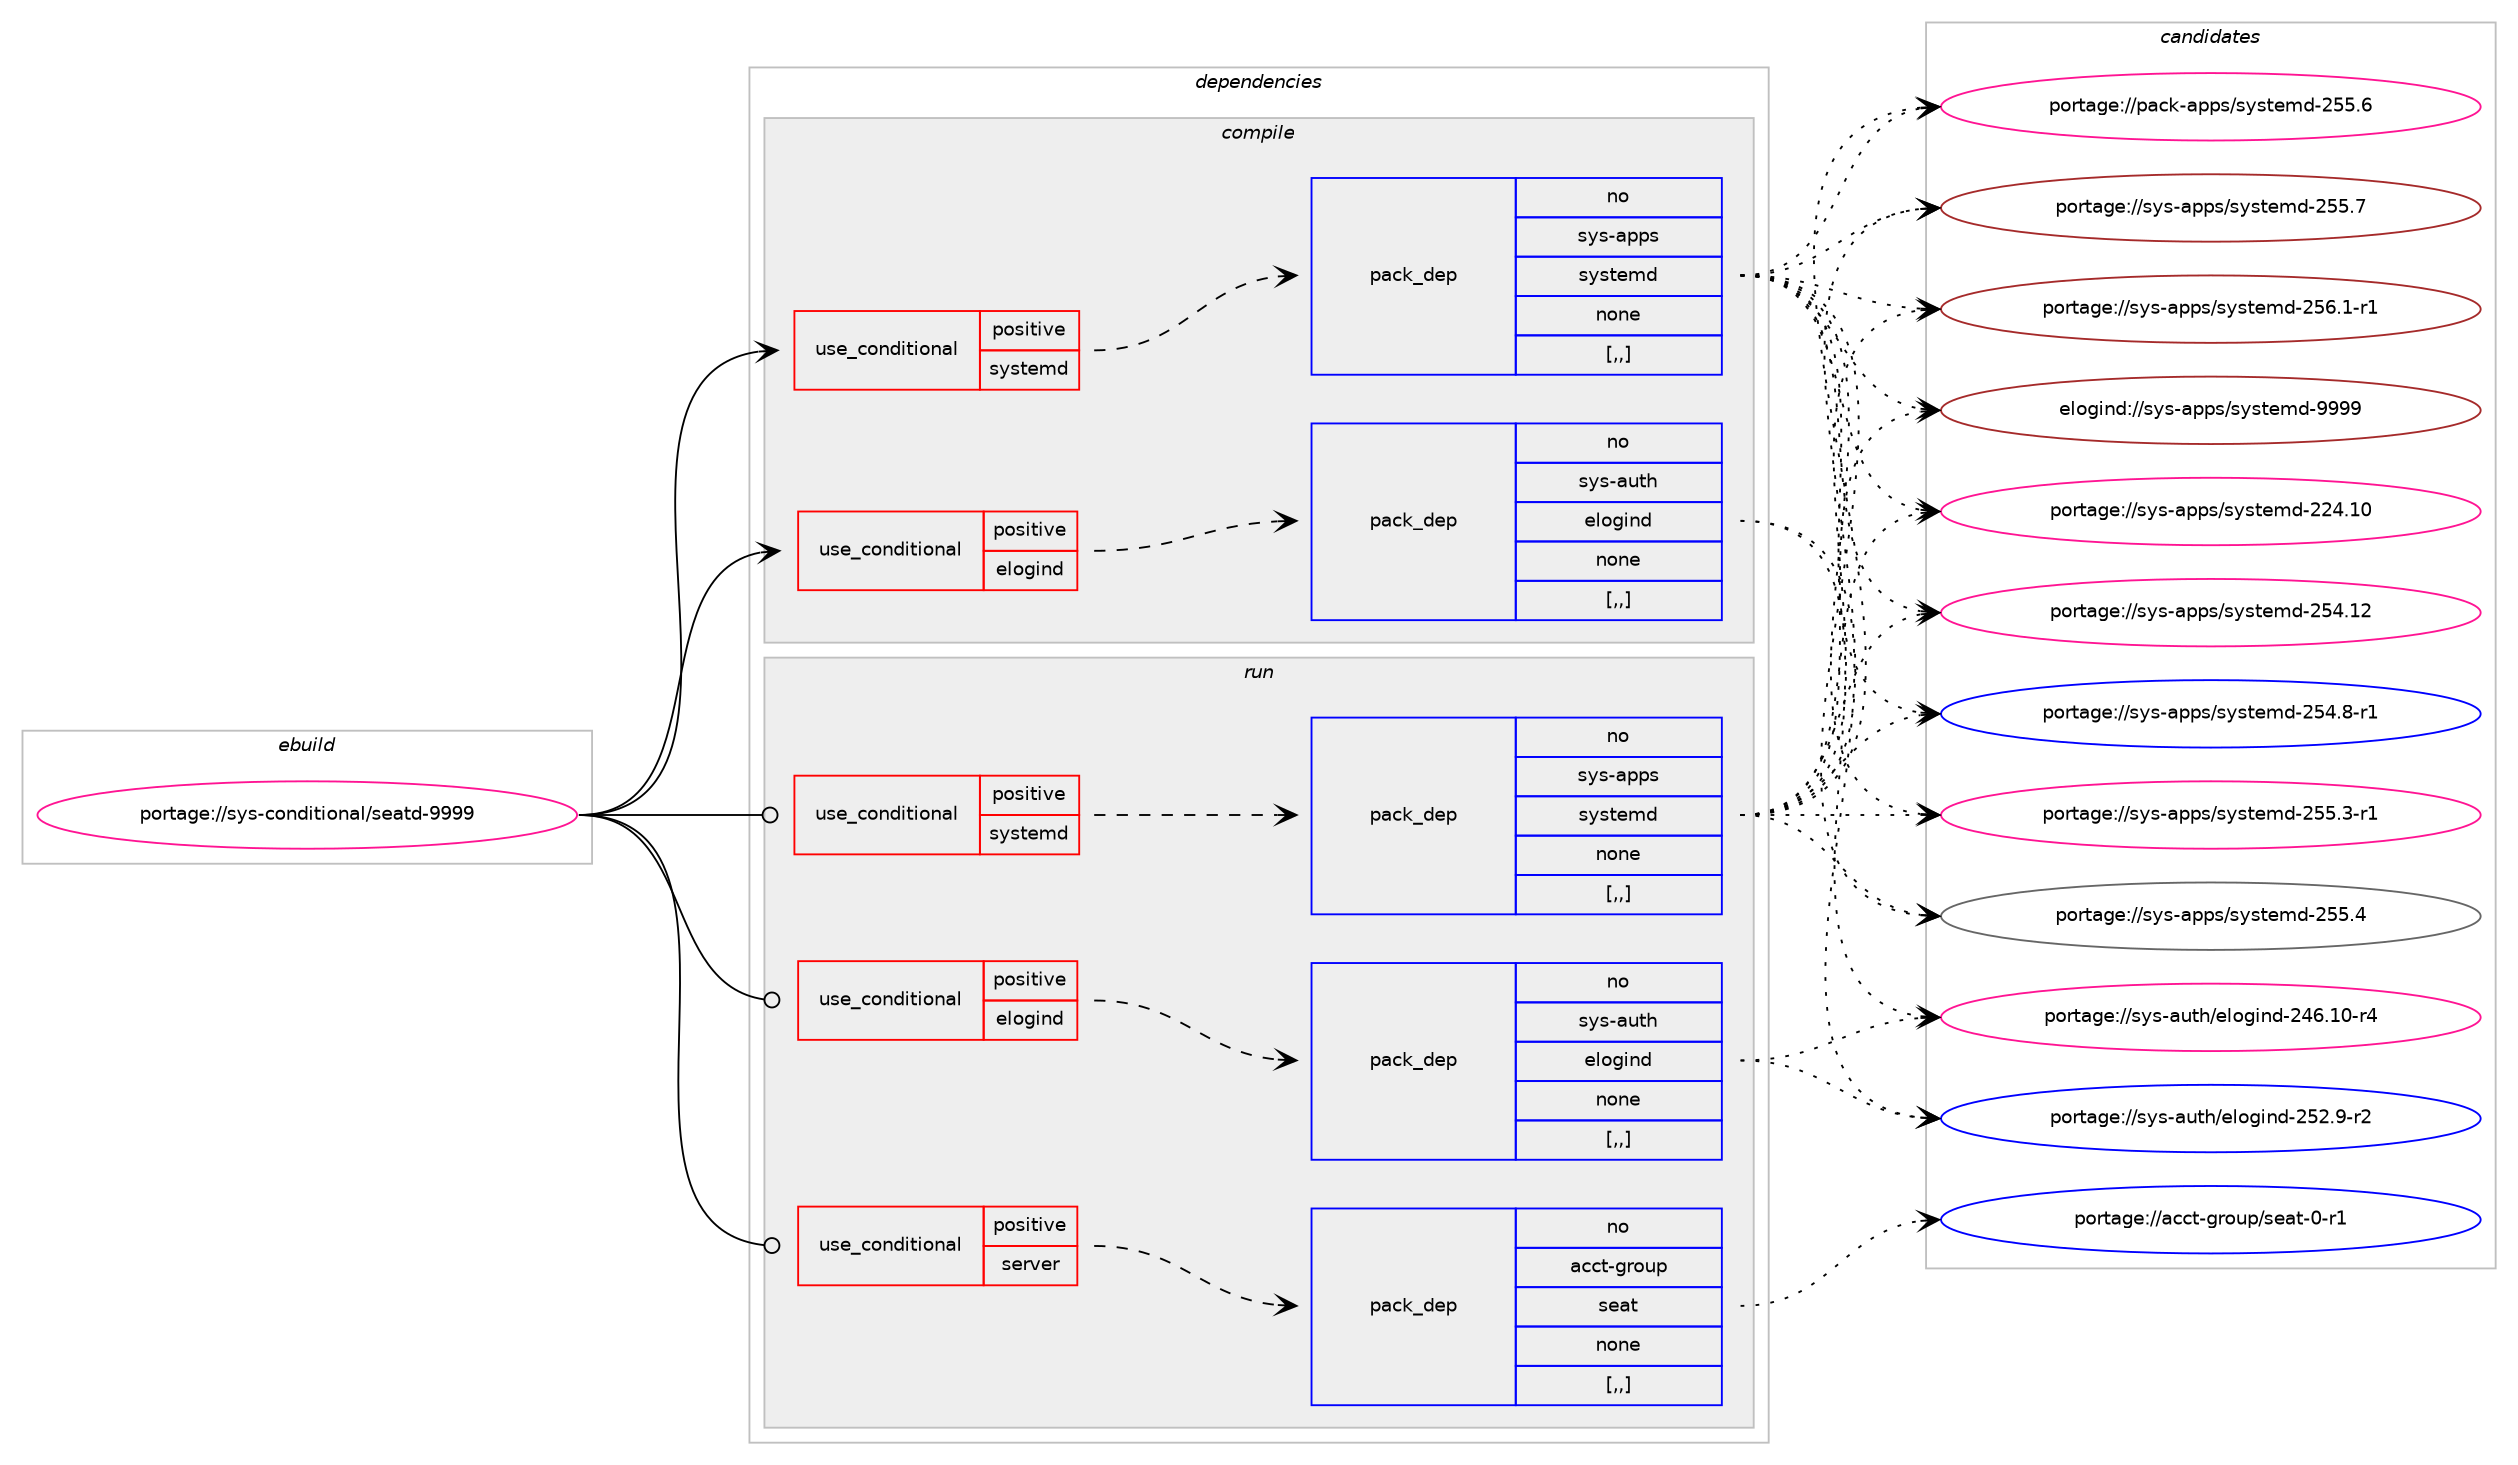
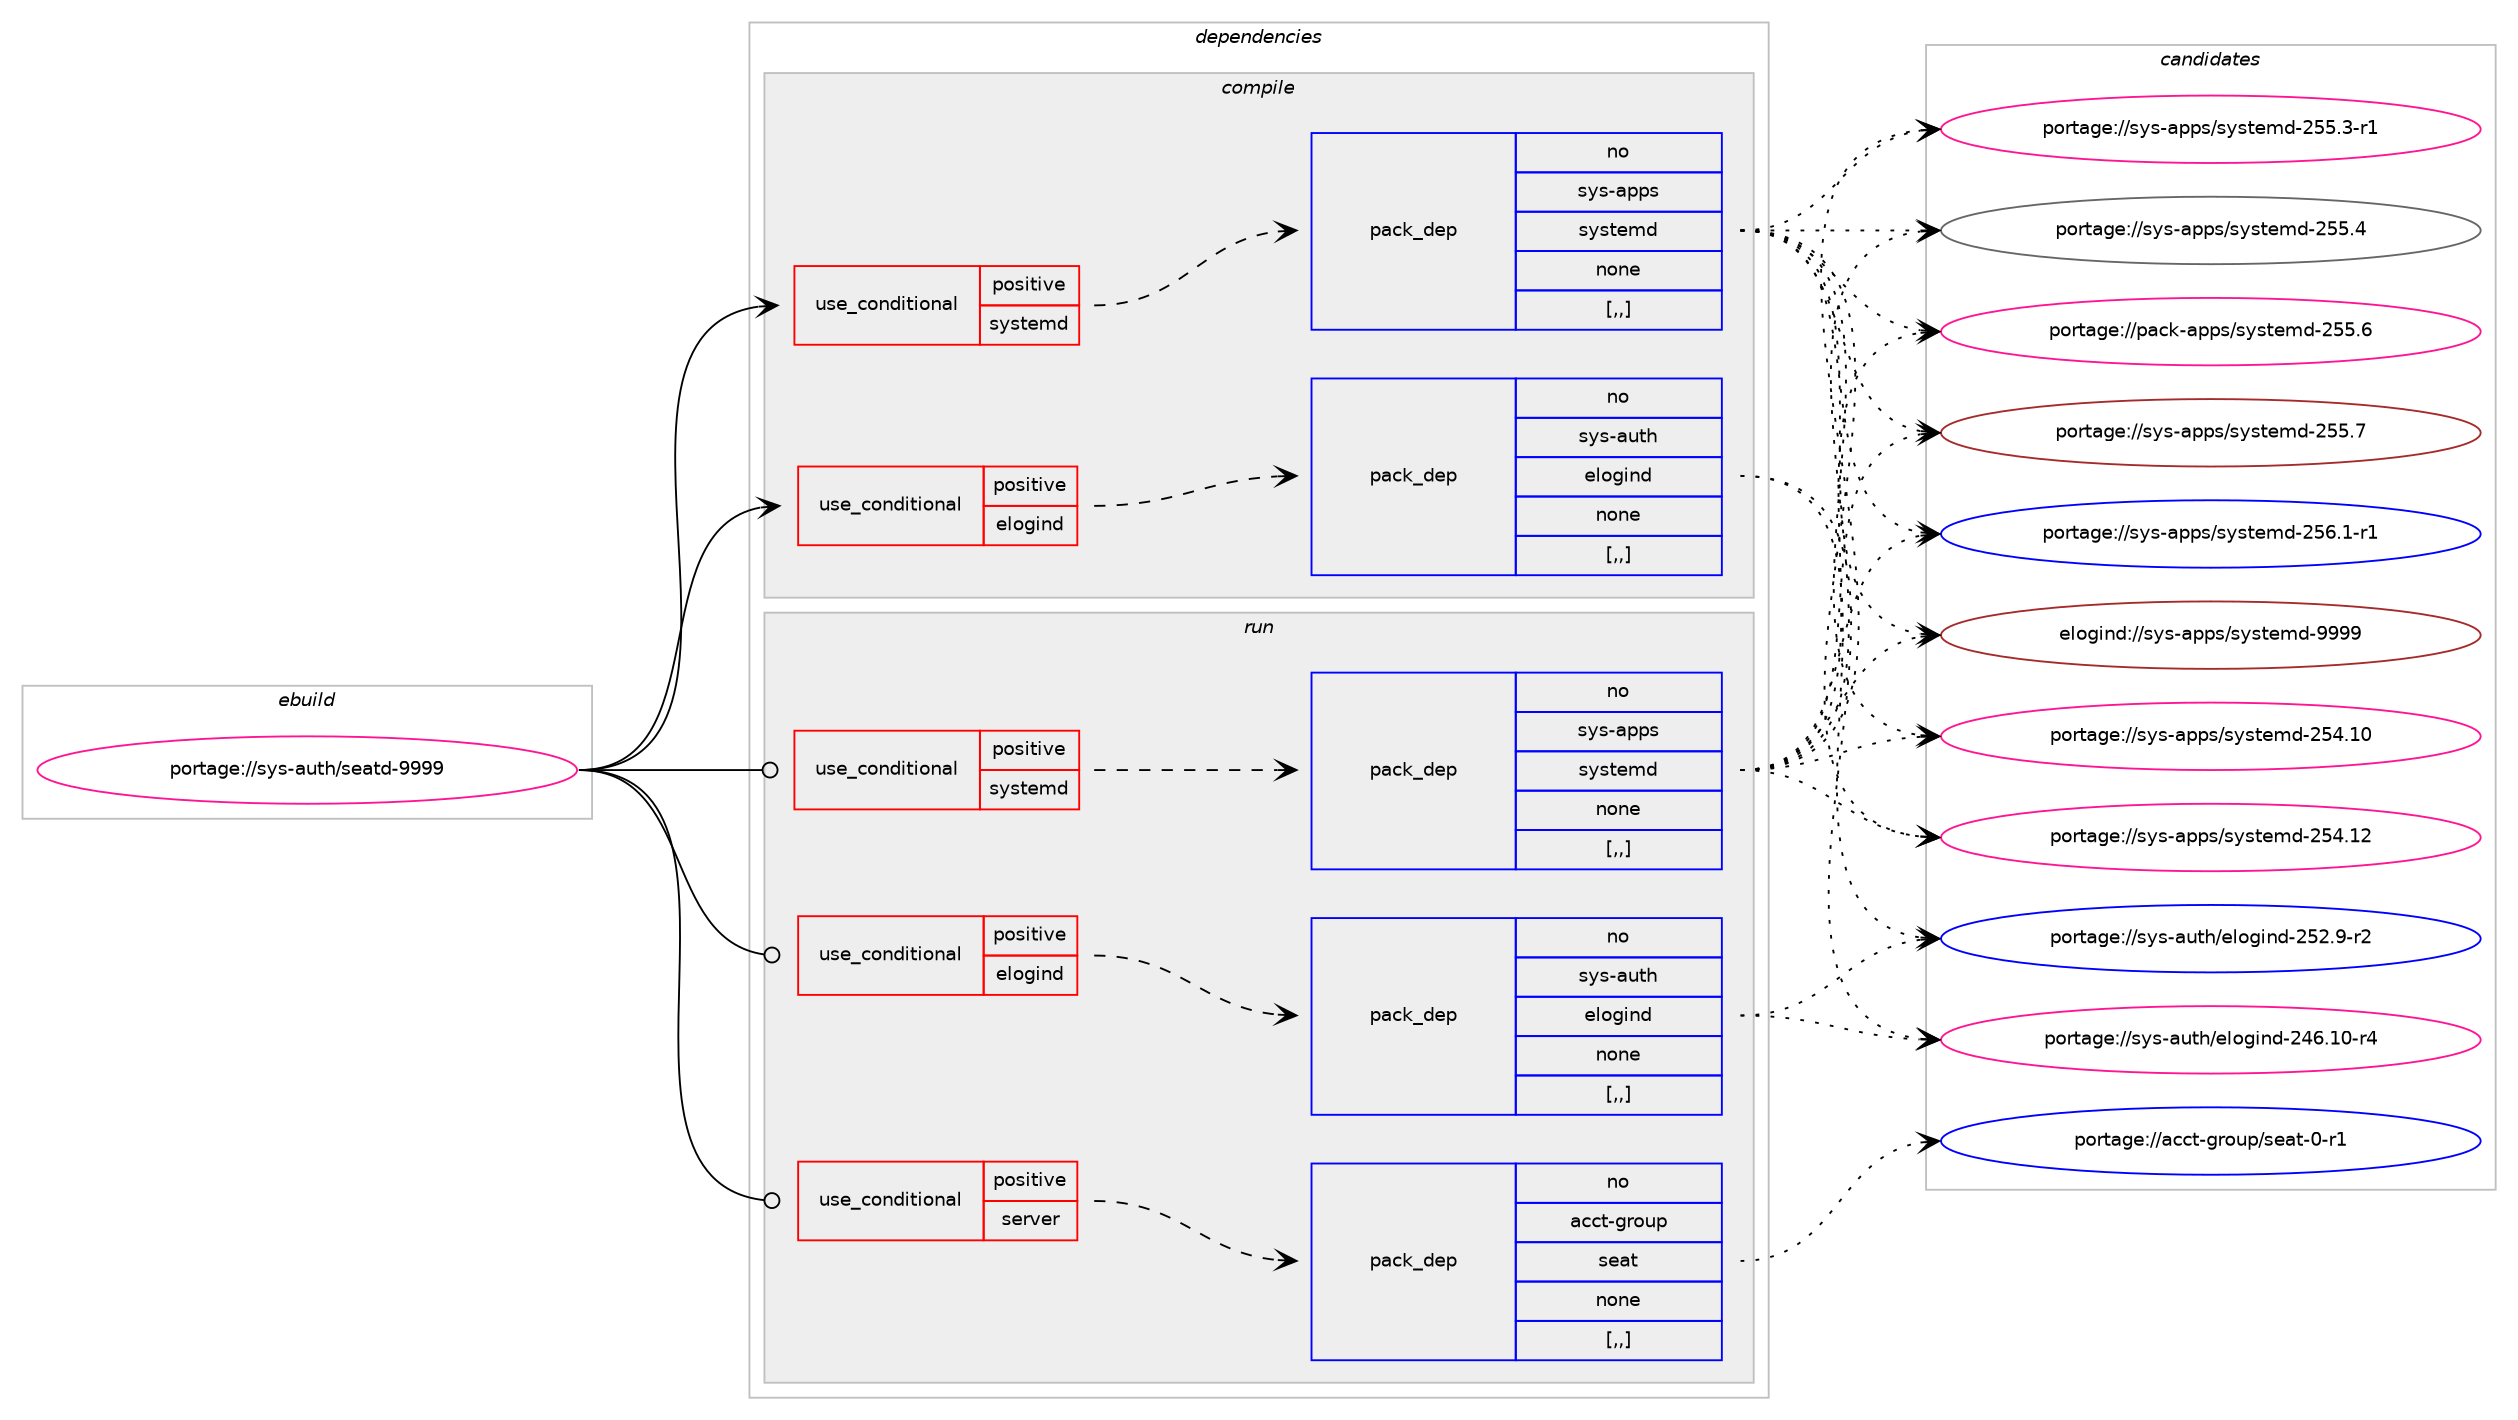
  digraph {
    compound=true
    concentrate=true
    fontname=Helvetica
    fontsize=10
    newrank=true
    rankdir=LR
    ranksep=1.5
    node [color=blue fontname=Helvetica fontsize=10]
    edge [arrowhead=vee headport=w style=dotted tailport=e weight=100]
-   n1 [color=deeppink label="portage://sys-conditional/seatd-9999" width=4]
+   n1 [color=deeppink label="portage://sys-auth/seatd-9999" width=4]
    n2 [label=<<TABLE BORDER="0" CELLBORDER="1" CELLSPACING="0" CELLPADDING="4" WIDTH="220"><TR><TD ROWSPAN="6" CELLPADDING="30">pack_dep</TD></TR><TR><TD WIDTH="110">no</TD></TR><TR><TD>sys-auth</TD></TR><TR><TD>elogind</TD></TR><TR><TD>none</TD></TR><TR><TD>[,,]</TD></TR></TABLE>> shape=none]
    n3 [color=red label=<<TABLE BORDER="0" CELLBORDER="1" CELLSPACING="0" CELLPADDING="4"><TR><TD ROWSPAN="3" CELLPADDING="10">use_conditional</TD></TR><TR><TD>positive</TD></TR><TR><TD>elogind</TD></TR></TABLE>> shape=none]
    n4 [label=<<TABLE BORDER="0" CELLBORDER="1" CELLSPACING="0" CELLPADDING="4" WIDTH="220"><TR><TD ROWSPAN="6" CELLPADDING="30">pack_dep</TD></TR><TR><TD WIDTH="110">no</TD></TR><TR><TD>sys-apps</TD></TR><TR><TD>systemd</TD></TR><TR><TD>none</TD></TR><TR><TD>[,,]</TD></TR></TABLE>> shape=none]
    n5 [color=red label=<<TABLE BORDER="0" CELLBORDER="1" CELLSPACING="0" CELLPADDING="4"><TR><TD ROWSPAN="3" CELLPADDING="10">use_conditional</TD></TR><TR><TD>positive</TD></TR><TR><TD>systemd</TD></TR></TABLE>> shape=none]
    n6 [label=<<TABLE BORDER="0" CELLBORDER="1" CELLSPACING="0" CELLPADDING="4" WIDTH="220"><TR><TD ROWSPAN="6" CELLPADDING="30">pack_dep</TD></TR><TR><TD WIDTH="110">no</TD></TR><TR><TD>sys-auth</TD></TR><TR><TD>elogind</TD></TR><TR><TD>none</TD></TR><TR><TD>[,,]</TD></TR></TABLE>> shape=none]
    n7 [color=red label=<<TABLE BORDER="0" CELLBORDER="1" CELLSPACING="0" CELLPADDING="4"><TR><TD ROWSPAN="3" CELLPADDING="10">use_conditional</TD></TR><TR><TD>positive</TD></TR><TR><TD>elogind</TD></TR></TABLE>> shape=none]
    n8 [label=<<TABLE BORDER="0" CELLBORDER="1" CELLSPACING="0" CELLPADDING="4" WIDTH="220"><TR><TD ROWSPAN="6" CELLPADDING="30">pack_dep</TD></TR><TR><TD WIDTH="110">no</TD></TR><TR><TD>acct-group</TD></TR><TR><TD>seat</TD></TR><TR><TD>none</TD></TR><TR><TD>[,,]</TD></TR></TABLE>> shape=none]
    n9 [color=red label=<<TABLE BORDER="0" CELLBORDER="1" CELLSPACING="0" CELLPADDING="4"><TR><TD ROWSPAN="3" CELLPADDING="10">use_conditional</TD></TR><TR><TD>positive</TD></TR><TR><TD>server</TD></TR></TABLE>> shape=none]
    n10 [label=<<TABLE BORDER="0" CELLBORDER="1" CELLSPACING="0" CELLPADDING="4" WIDTH="220"><TR><TD ROWSPAN="6" CELLPADDING="30">pack_dep</TD></TR><TR><TD WIDTH="110">no</TD></TR><TR><TD>sys-apps</TD></TR><TR><TD>systemd</TD></TR><TR><TD>none</TD></TR><TR><TD>[,,]</TD></TR></TABLE>> shape=none]
    n11 [color=red label=<<TABLE BORDER="0" CELLBORDER="1" CELLSPACING="0" CELLPADDING="4"><TR><TD ROWSPAN="3" CELLPADDING="10">use_conditional</TD></TR><TR><TD>positive</TD></TR><TR><TD>systemd</TD></TR></TABLE>> shape=none]
    n12 [color=deeppink label="portage://sys-auth/elogind-246.10-r4" width=4]
    n13 [label="portage://sys-auth/elogind-252.9-r2" width=4]
-   n14 [color=deeppink label="portage://sys-apps/systemd-224.10" width=4]
+   n14 [color=deeppink label="portage://sys-apps/systemd-254.10" width=4]
    n15 [color=deeppink label="portage://sys-apps/systemd-254.12" width=4]
-   n16 [label="portage://sys-apps/systemd-254.8-r1" width=4]
    n17 [color=deeppink label="portage://sys-apps/systemd-255.3-r1" width=4]
    n18 [color=gray40 label="portage://sys-apps/systemd-255.4" width=4]
    n19 [color=deeppink label="portage://pack-apps/systemd-255.6" width=4]
    n20 [color=brown label="portage://sys-apps/systemd-255.7" width=4]
-   n21 [color=brown label="portage://sys-apps/systemd-256.1-r1" width=4]
+   n21 [label="portage://sys-apps/systemd-256.1-r1" width=4]
    n22 [color=brown label="elogind://sys-apps/systemd-9999" width=4]
    n23 [label="portage://acct-group/seat-0-r1" width=4]
    subgraph cluster_1 {
      color=gray
      label=<<i>ebuild</i>>
      rank=same
      n1
    }
    subgraph cluster_2 {
      color=gray
      label=<<i>dependencies</i>>
      subgraph cluster_3 {
        color=gray
        fillcolor="#eeeeee"
        label=<<i>compile</i>>
        style=filled
        subgraph sub_4 {
          color=gray
          fillcolor="#eeeeee"
          label=<<i>compile</i>>
          style=filled
          n3
          subgraph sub_5 {
            color=gray
            fillcolor="#eeeeee"
            label=<<i>compile</i>>
            style=filled
            n2
          }
        }
        subgraph sub_6 {
          color=gray
          fillcolor="#eeeeee"
          label=<<i>compile</i>>
          style=filled
          n5
          subgraph sub_7 {
            color=gray
            fillcolor="#eeeeee"
            label=<<i>compile</i>>
            style=filled
            n4
          }
        }
      }
      subgraph cluster_8 {
        color=gray
        fillcolor="#eeeeee"
        label=<<i>compile and run</i>>
        style=filled
      }
      subgraph cluster_9 {
        color=gray
        fillcolor="#eeeeee"
        label=<<i>run</i>>
        style=filled
        subgraph sub_10 {
          color=gray
          fillcolor="#eeeeee"
          label=<<i>run</i>>
          style=filled
          n7
          subgraph sub_11 {
            color=gray
            fillcolor="#eeeeee"
            label=<<i>run</i>>
            style=filled
            n6
          }
        }
        subgraph sub_12 {
          color=gray
          fillcolor="#eeeeee"
          label=<<i>run</i>>
          style=filled
          n9
          subgraph sub_13 {
            color=gray
            fillcolor="#eeeeee"
            label=<<i>run</i>>
            style=filled
            n8
          }
        }
        subgraph sub_14 {
          color=gray
          fillcolor="#eeeeee"
          label=<<i>run</i>>
          style=filled
          n11
          subgraph sub_15 {
            color=gray
            fillcolor="#eeeeee"
            label=<<i>run</i>>
            style=filled
            n10
          }
        }
      }
    }
    subgraph cluster_16 {
      color=gray
      label=<<i>candidates</i>>
      rank=same
      subgraph sub_17 {
        color=black
        label=<<i>candidates</i>>
        nodesep=1
        rank=same
        n12
        n13
      }
      subgraph sub_18 {
        color=black
        label=<<i>candidates</i>>
        nodesep=1
        rank=same
        n14
        n15
-       n16
        n17
        n18
        n19
        n20
        n21
        n22
      }
      subgraph sub_19 {
        color=black
        label=<<i>candidates</i>>
        nodesep=1
        rank=same
        n12
        n13
      }
      subgraph sub_20 {
        color=black
        label=<<i>candidates</i>>
        nodesep=1
        rank=same
        n23
      }
      subgraph sub_21 {
        color=black
        label=<<i>candidates</i>>
        nodesep=1
        rank=same
        n14
        n15
-       n16
        n17
        n18
        n19
        n20
        n21
        n22
      }
    }
    n1 -> n3 [style=solid weight=20]
    n1 -> n5 [style=solid weight=20]
    n1 -> n7 [arrowhead=odot style=solid weight=20]
    n1 -> n9 [arrowhead=odot style=solid weight=20]
    n1 -> n11 [arrowhead=odot style=solid weight=20]
    n2 -> n12
    n2 -> n13
    n3 -> n2 [style=dashed weight=20]
    n4 -> n14
    n4 -> n15
-   n4 -> n16
    n4 -> n17
    n4 -> n18
    n4 -> n19
    n4 -> n20
    n4 -> n21
    n4 -> n22
    n5 -> n4 [style=dashed weight=20]
    n6 -> n12
    n6 -> n13
    n7 -> n6 [style=dashed weight=20]
    n8 -> n23
    n9 -> n8 [style=dashed weight=20]
    n10 -> n14
    n10 -> n15
-   n10 -> n16
    n10 -> n17
    n10 -> n18
    n10 -> n19
    n10 -> n20
    n10 -> n21
    n10 -> n22
    n11 -> n10 [style=dashed weight=20]
  }
